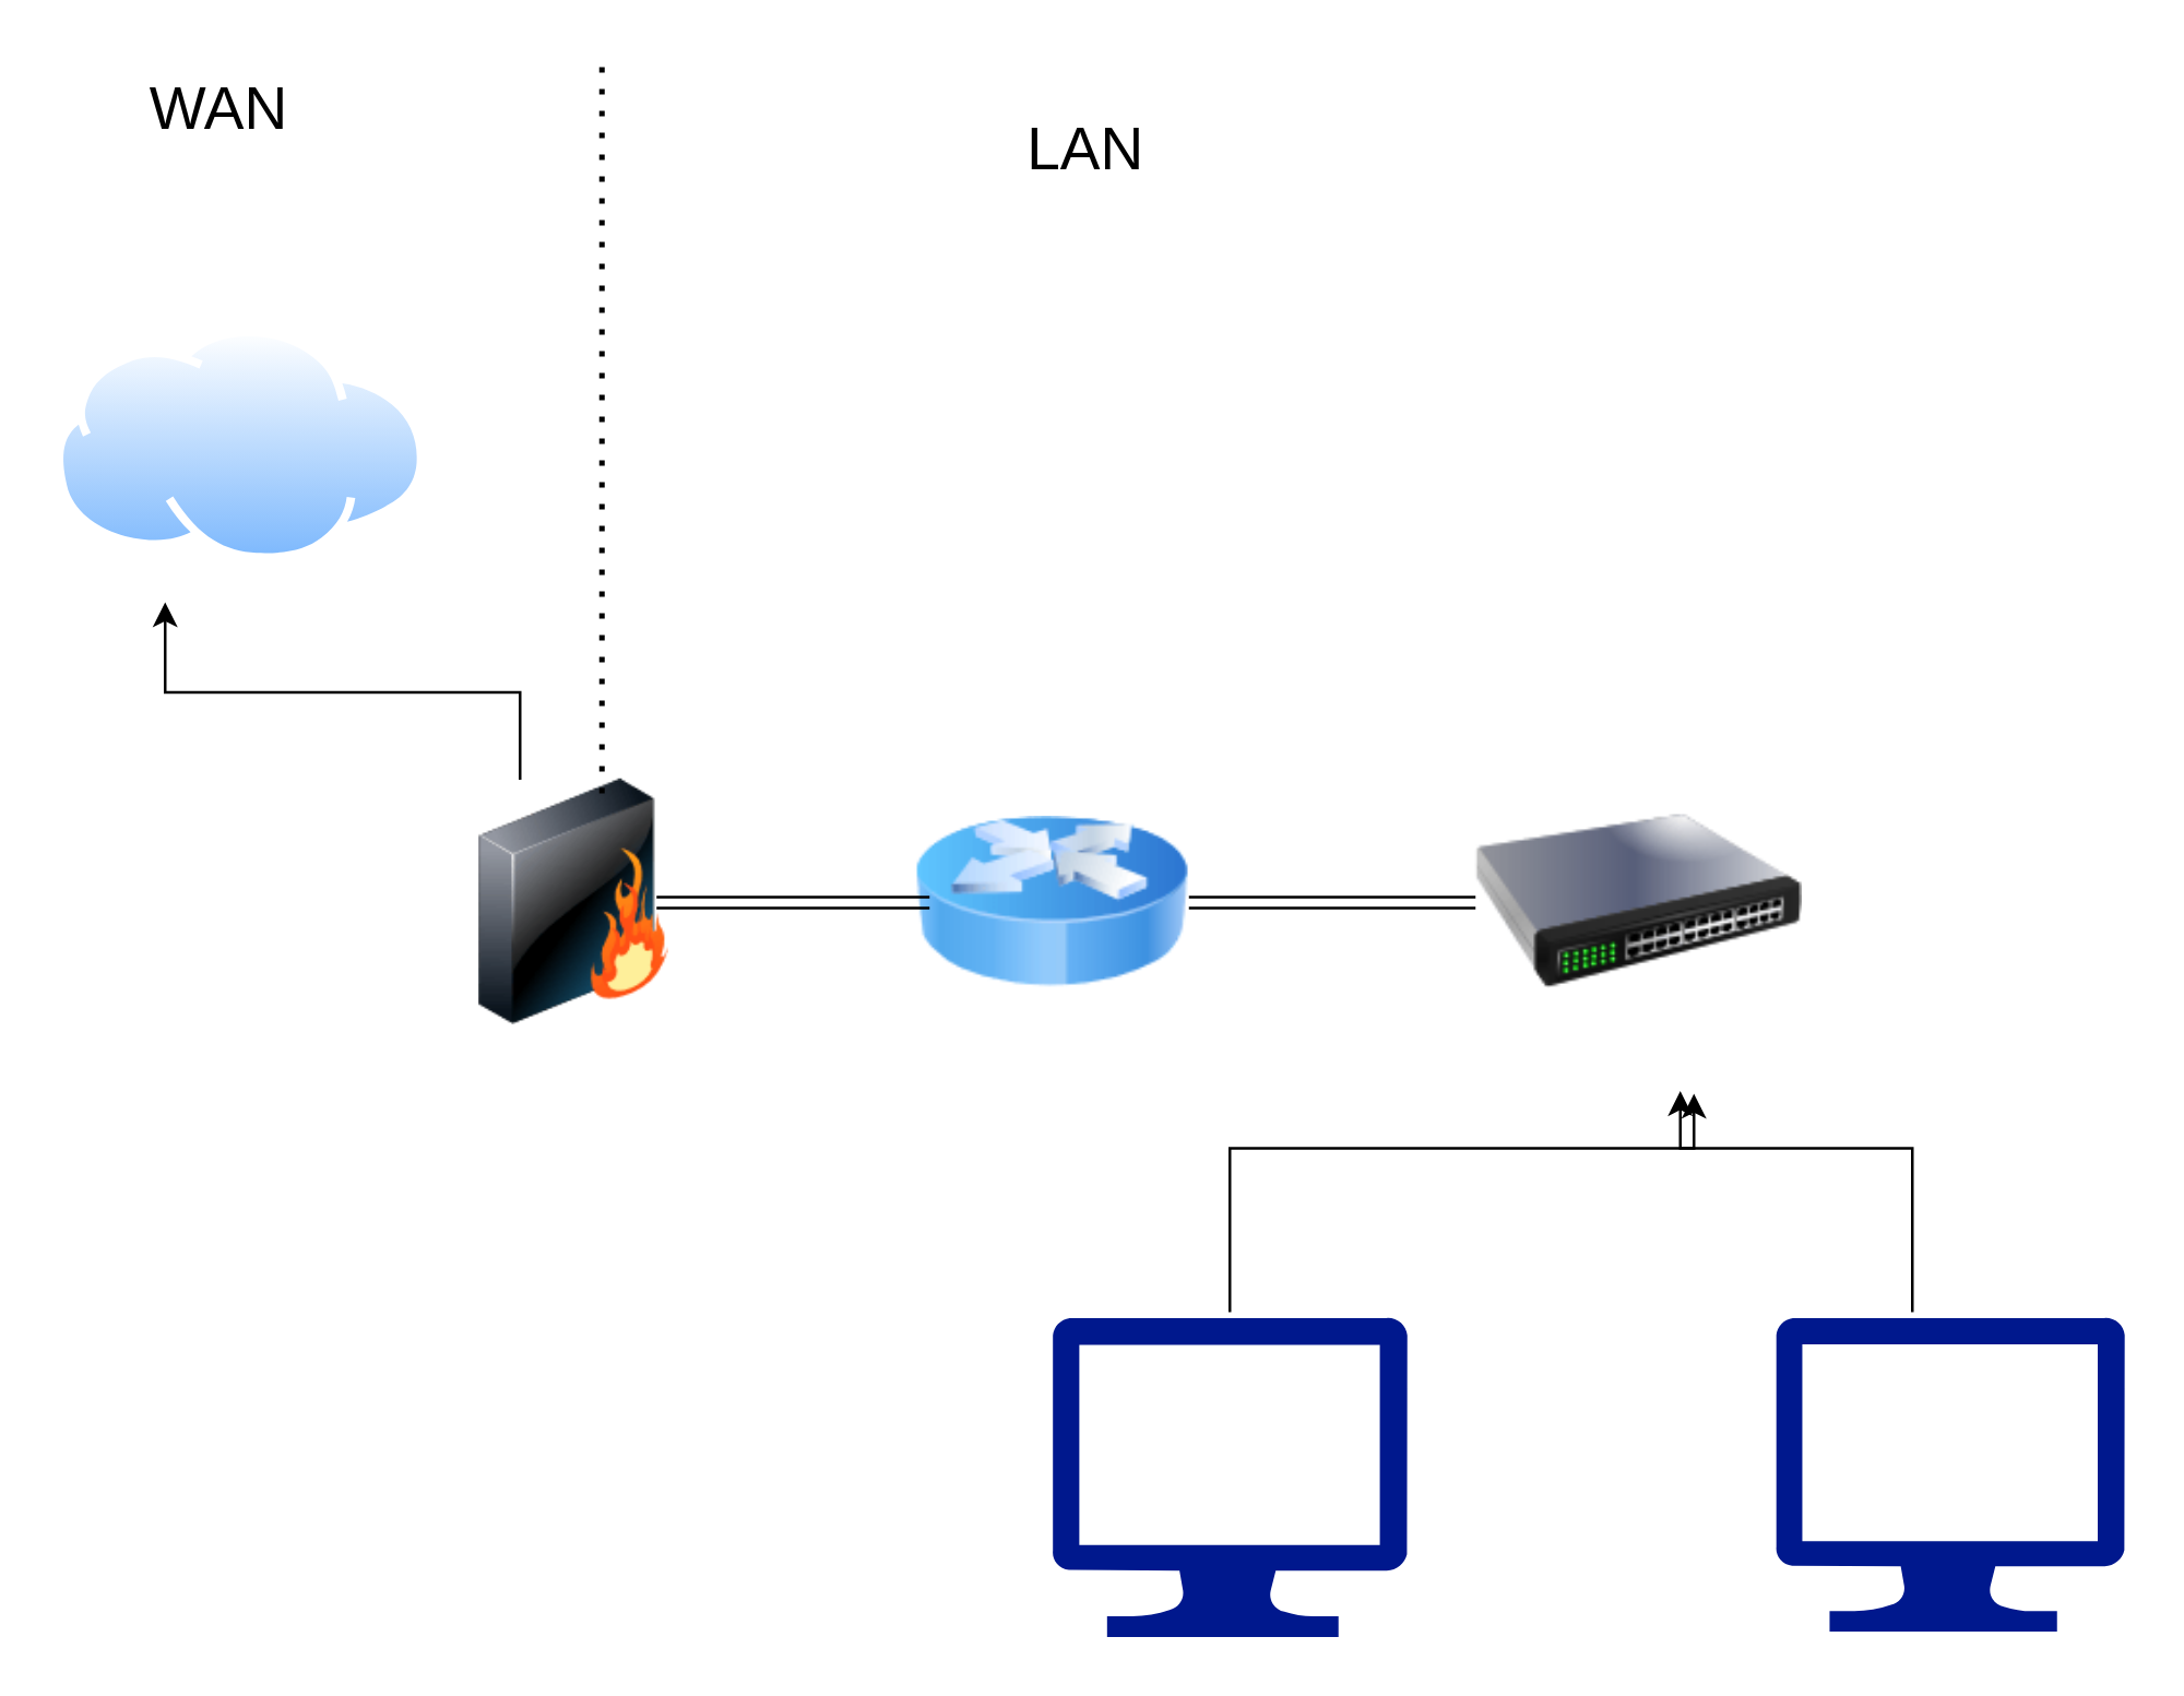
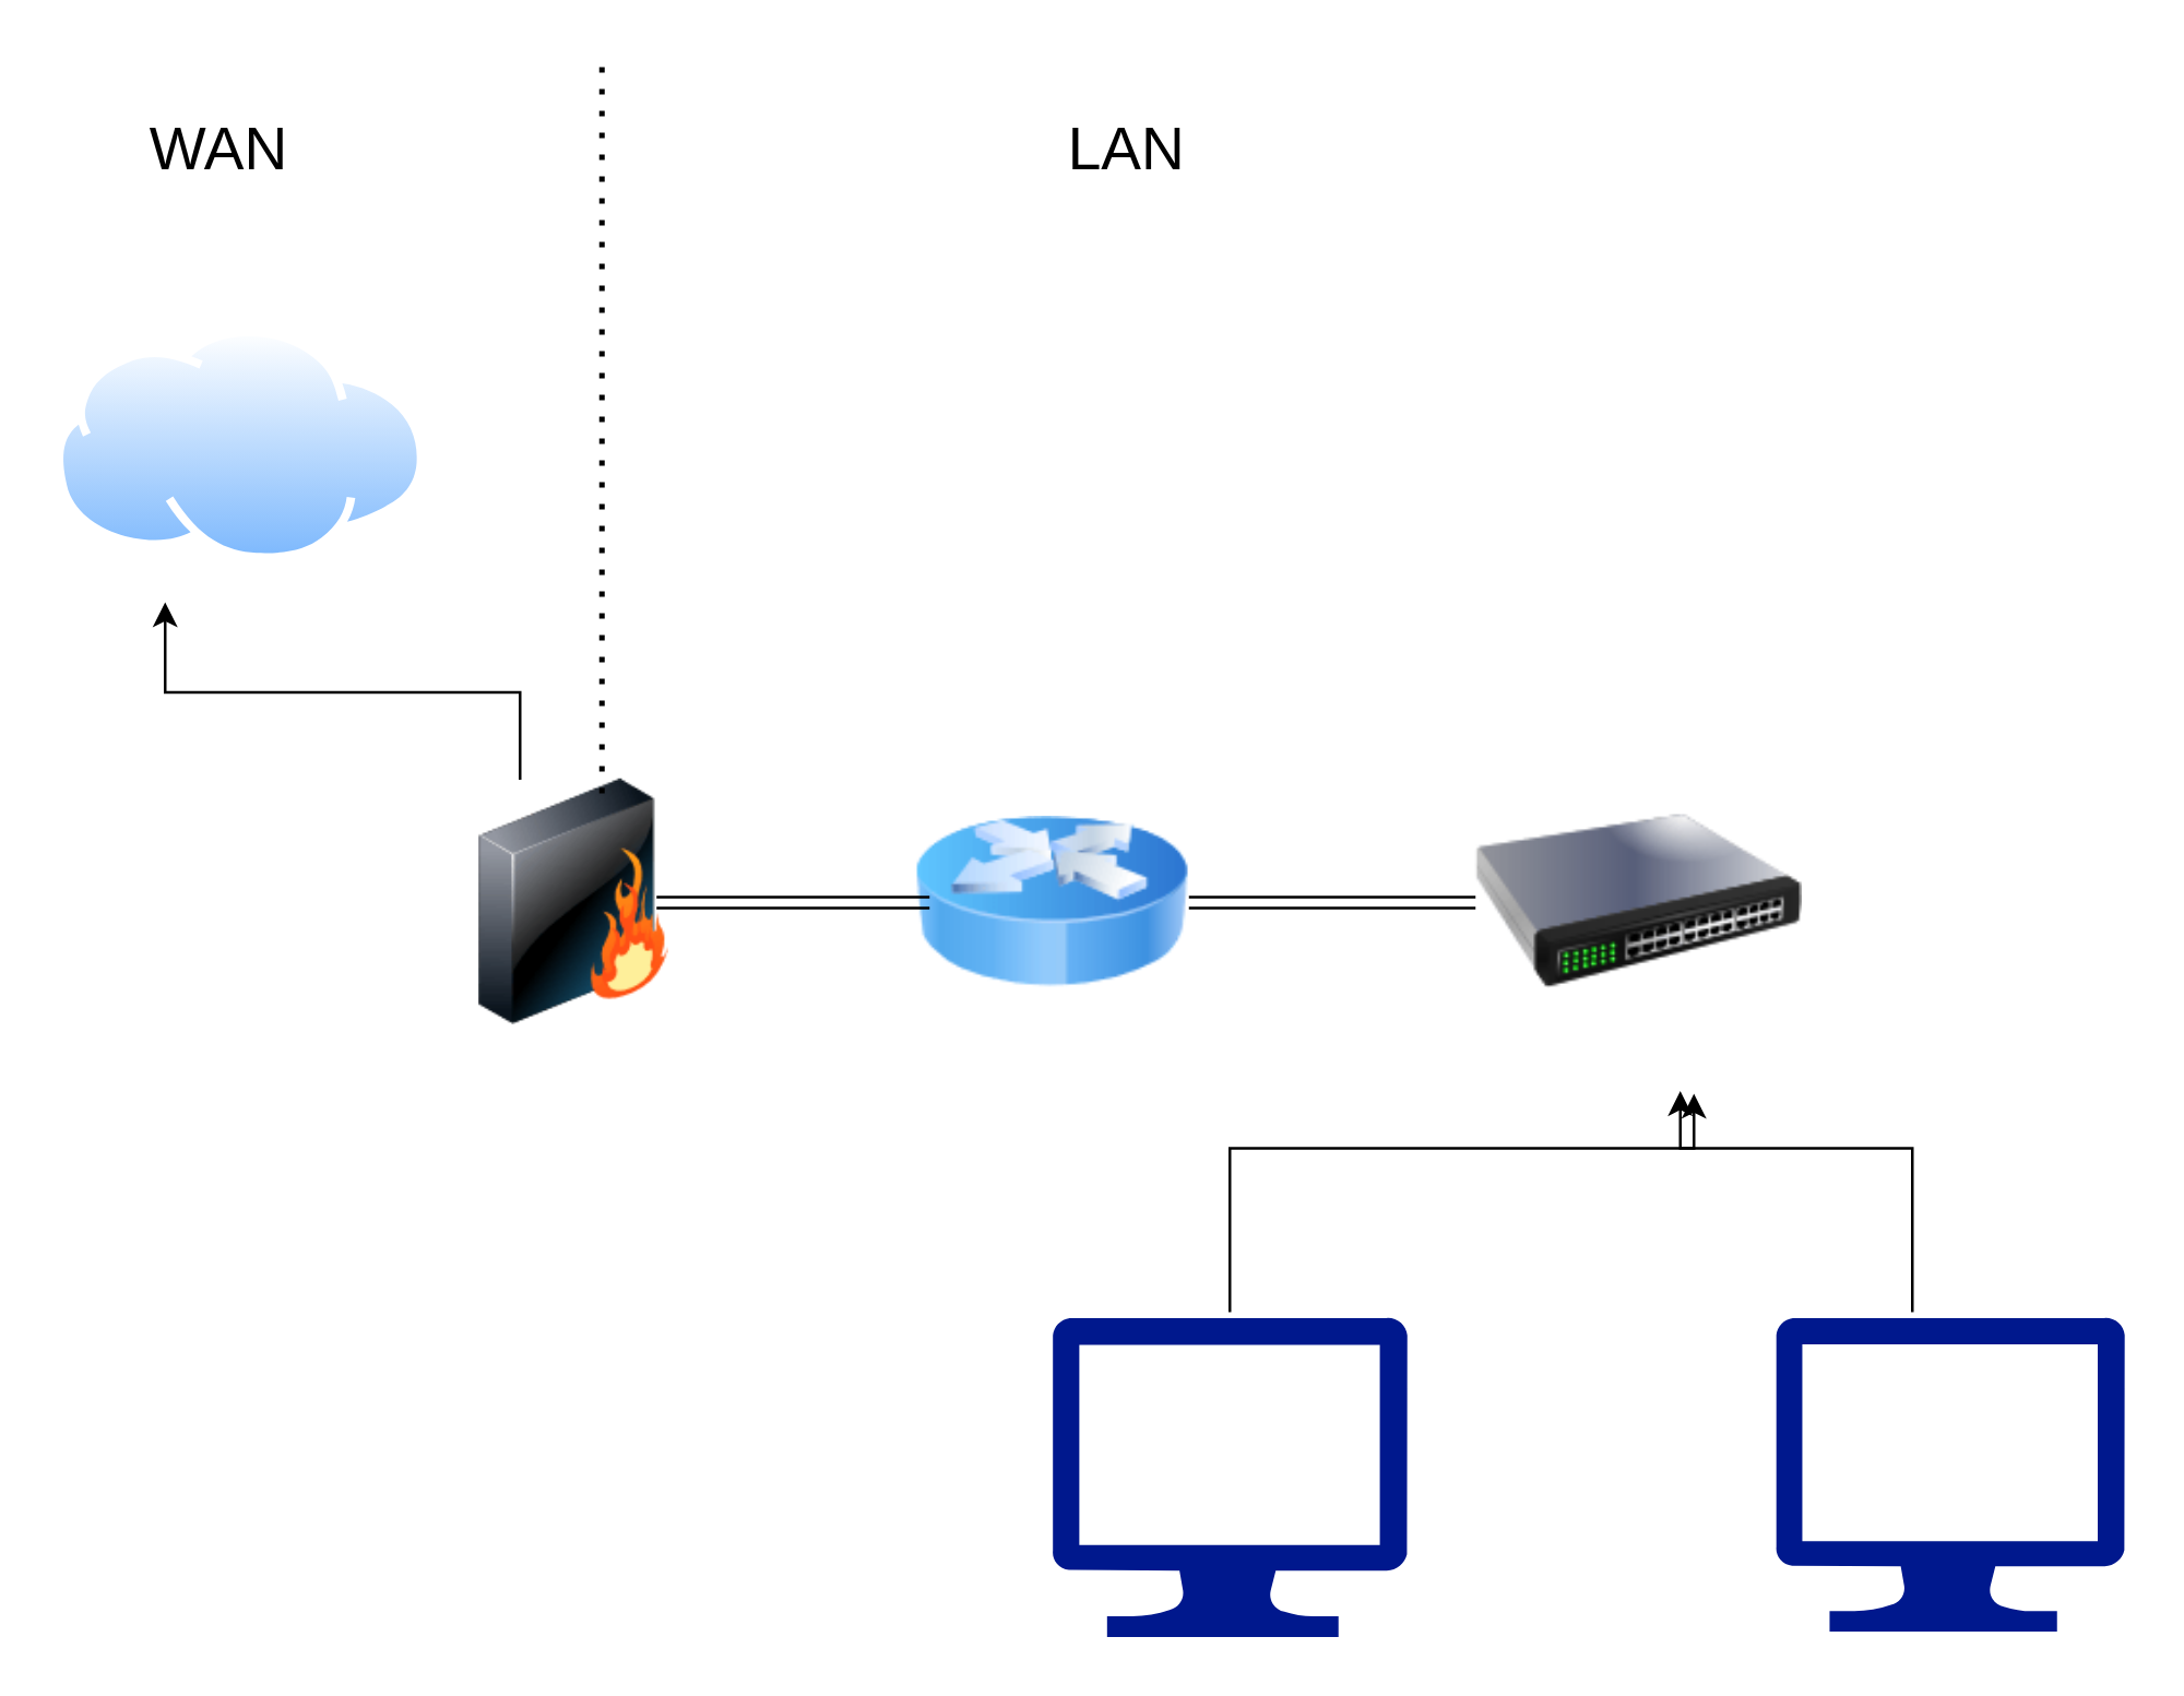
  <mxCell id="0" />
  <mxCell id="1" parent="0" />
  <mxCell id="2" value="" style="sketch=0;aspect=fixed;pointerEvents=1;shadow=0;dashed=0;html=1;strokeColor=none;labelPosition=center;verticalLabelPosition=bottom;verticalAlign=top;align=center;fillColor=#00188D;shape=mxgraph.azure.computer" vertex="1" parent="1"><mxGeometry x="650" y="482" width="127.78" height="115" as="geometry" /></mxCell>
  <mxCell id="3" value="" style="sketch=0;aspect=fixed;pointerEvents=1;shadow=0;dashed=0;html=1;strokeColor=none;labelPosition=center;verticalLabelPosition=bottom;verticalAlign=top;align=center;fillColor=#00188D;shape=mxgraph.azure.computer" vertex="1" parent="1"><mxGeometry x="385" y="482" width="130" height="117" as="geometry" /></mxCell>
  <mxCell id="4" value="" style="image;html=1;image=img/lib/clip_art/networking/Switch_128x128.png" vertex="1" parent="1"><mxGeometry x="540" y="260" width="120" height="140" as="geometry" /></mxCell>
  <mxCell id="5" value="" style="image;html=1;image=img/lib/clip_art/networking/Router_Icon_128x128.png" vertex="1" parent="1"><mxGeometry x="335" y="285" width="100" height="90" as="geometry" /></mxCell>
  <mxCell id="6" value="" style="image;html=1;image=img/lib/clip_art/networking/Firewall_128x128.png" vertex="1" parent="1"><mxGeometry x="170" y="285" width="80" height="90" as="geometry" /></mxCell>
  <mxCell id="7" value="" style="aspect=fixed;perimeter=ellipsePerimeter;html=1;align=center;shadow=0;dashed=0;spacingTop=3;image;image=img/lib/active_directory/internet_cloud.svg;" vertex="1" parent="1"><mxGeometry x="20" y="120" width="135.87" height="85.6" as="geometry" /></mxCell>
  <mxCell id="8" value="" style="edgeStyle=elbowEdgeStyle;elbow=vertical;endArrow=classic;html=1;rounded=0;" edge="1" parent="1" target="4"><mxGeometry width="50" height="50" relative="1" as="geometry"><mxPoint x="450" y="480" as="sourcePoint" /><mxPoint x="500" y="360" as="targetPoint" /><Array as="points"><mxPoint x="620" y="420" /></Array></mxGeometry></mxCell>
  <mxCell id="9" value="" style="edgeStyle=elbowEdgeStyle;elbow=vertical;endArrow=classic;html=1;rounded=0;entryX=0.625;entryY=0.993;entryDx=0;entryDy=0;entryPerimeter=0;" edge="1" parent="1" target="4"><mxGeometry width="50" height="50" relative="1" as="geometry"><mxPoint x="700" y="480" as="sourcePoint" /><mxPoint x="640" y="410" as="targetPoint" /><Array as="points"><mxPoint x="600" y="420" /><mxPoint x="700" y="450" /></Array></mxGeometry></mxCell>
  <mxCell id="10" value="" style="shape=link;html=1;rounded=0;" edge="1" parent="1" source="5"><mxGeometry width="100" relative="1" as="geometry"><mxPoint x="435" y="330" as="sourcePoint" /><mxPoint x="540" y="330" as="targetPoint" /></mxGeometry></mxCell>
  <mxCell id="11" value="" style="shape=link;html=1;rounded=0;" edge="1" parent="1"><mxGeometry width="100" relative="1" as="geometry"><mxPoint x="240" y="330" as="sourcePoint" /><mxPoint x="340" y="330" as="targetPoint" /></mxGeometry></mxCell>
  <mxCell id="12" value="" style="edgeStyle=elbowEdgeStyle;elbow=vertical;endArrow=classic;html=1;rounded=0;exitX=0.25;exitY=0;exitDx=0;exitDy=0;" edge="1" parent="1" source="6"><mxGeometry width="50" height="50" relative="1" as="geometry"><mxPoint x="90" y="340" as="sourcePoint" /><mxPoint x="60" y="220" as="targetPoint" /></mxGeometry></mxCell>
  <mxCell id="13" value="" style="endArrow=none;dashed=1;html=1;dashPattern=1 3;strokeWidth=2;rounded=0;" edge="1" parent="1"><mxGeometry width="50" height="50" relative="1" as="geometry"><mxPoint x="220" y="290" as="sourcePoint" /><mxPoint x="220" y="20" as="targetPoint" /></mxGeometry></mxCell>
- <mxCell id="14" value="LAN" style="text;html=1;strokeColor=none;fillColor=none;align=center;verticalAlign=middle;whiteSpace=wrap;rounded=0;fontSize=22;" vertex="1" parent="1"><mxGeometry x="360" y="40" width="75" height="30" as="geometry" /></mxCell>
- <mxCell id="15" value="WAN" style="text;html=1;strokeColor=none;fillColor=none;align=center;verticalAlign=middle;whiteSpace=wrap;rounded=0;fontSize=22;" vertex="1" parent="1"><mxGeometry x="50" y="25" width="60" height="30" as="geometry" /></mxCell>
+ <mxCell id="14" value="LAN" style="text;html=1;strokeColor=none;fillColor=none;align=center;verticalAlign=middle;whiteSpace=wrap;rounded=0;fontSize=22;" vertex="1" parent="1"><mxGeometry x="375" y="40" width="75" height="30" as="geometry" /></mxCell>
+ <mxCell id="15" value="WAN" style="text;html=1;strokeColor=none;fillColor=none;align=center;verticalAlign=middle;whiteSpace=wrap;rounded=0;fontSize=22;" vertex="1" parent="1"><mxGeometry x="50" y="40" width="60" height="30" as="geometry" /></mxCell>
